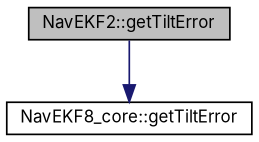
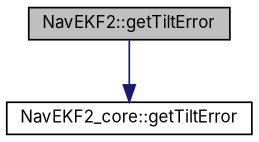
  digraph {
    rankdir=TB
    fontname=Inter
    node [color=black fontname=Inter fontsize=10 shape=record style=filled]
    n1 [fillcolor=grey75 fontcolor=black height=0.2 label="NavEKF2::getTiltError" width=0.4]
-   n2 [fillcolor=white height=0.2 label="NavEKF8_core::getTiltError" width=0.4]
+   n2 [fillcolor=white height=0.2 label="NavEKF2_core::getTiltError" width=0.4]
    n1 -> n2 [color=midnightblue fontname=Inter fontsize=10 labelfontname=Helvetica labelfontsize=10 style=solid]
  }
